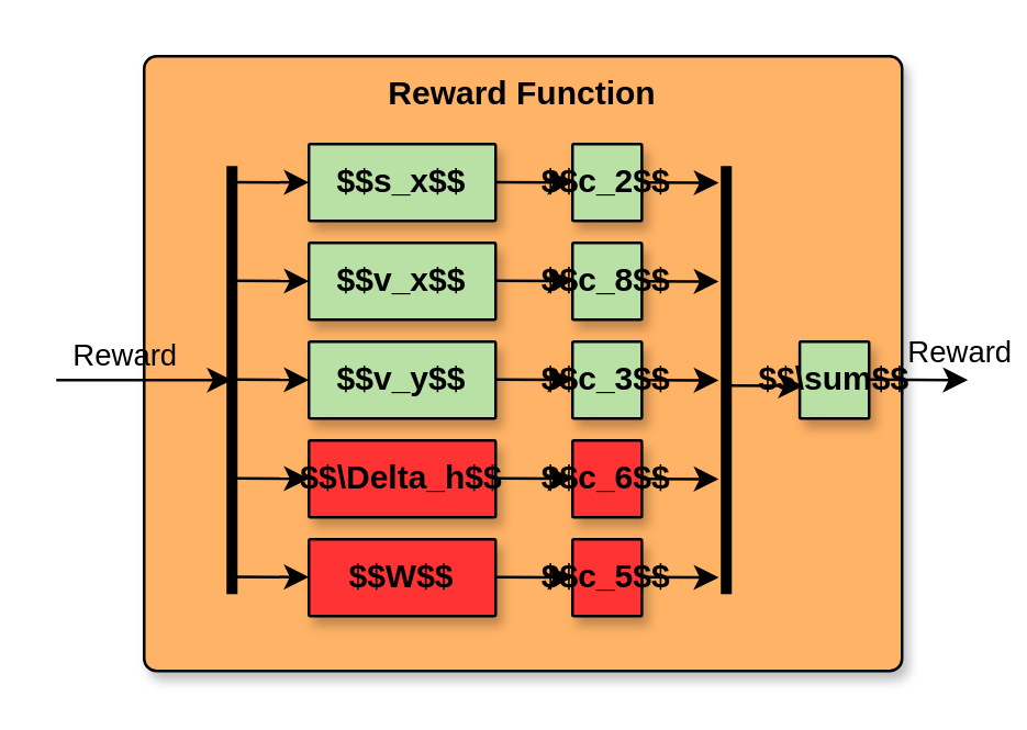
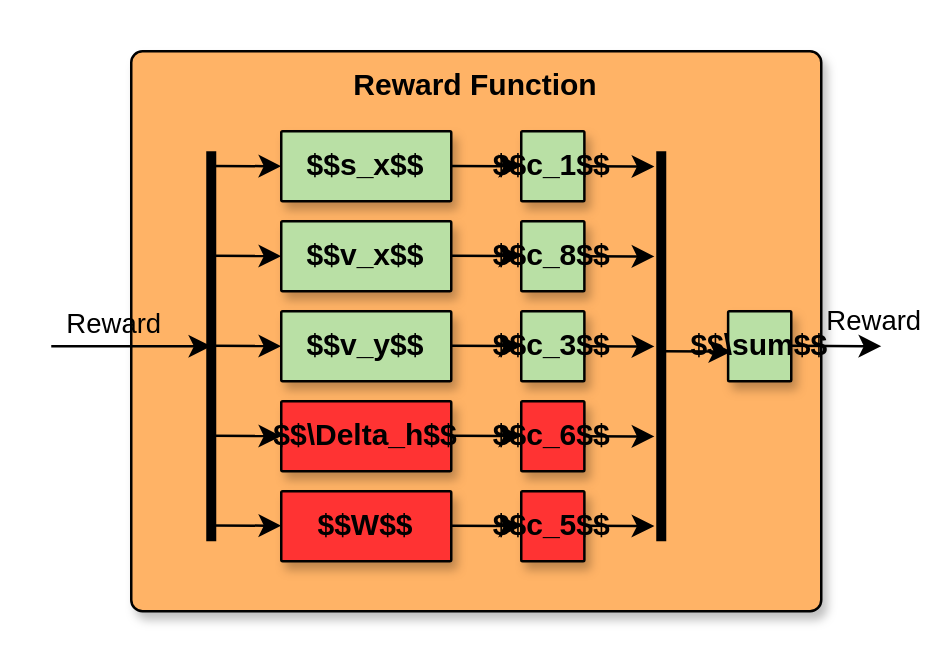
  <mxCell id="0" />
  <mxCell id="1" parent="0" />
  <mxCell id="2" value="Reward Function" style="rounded=1;whiteSpace=wrap;html=1;align=center;verticalAlign=top;arcSize=2;fontStyle=1;fillColor=#FFB366;fontColor=#000000;strokeColor=#000000;glass=0;shadow=1;" parent="1" vertex="1"><mxGeometry x="52" y="20" width="276" height="224" as="geometry" /></mxCell>
  <mxCell id="3" value="$$v_x$$" style="rounded=1;whiteSpace=wrap;html=1;align=center;verticalAlign=middle;arcSize=2;fontStyle=1;fillColor=#B9E0A5;fontColor=#000000;strokeColor=#000000;glass=0;shadow=1;" parent="1" vertex="1"><mxGeometry x="112" y="88" width="68" height="28" as="geometry" /></mxCell>
  <mxCell id="4" value="$$s_x$$" style="rounded=1;whiteSpace=wrap;html=1;align=center;verticalAlign=middle;arcSize=2;fontStyle=1;fillColor=#B9E0A5;fontColor=#000000;strokeColor=#000000;glass=0;shadow=1;" parent="1" vertex="1"><mxGeometry x="112" y="52" width="68" height="28" as="geometry" /></mxCell>
  <mxCell id="5" value="$$v_y$$" style="rounded=1;whiteSpace=wrap;html=1;align=center;verticalAlign=middle;arcSize=2;fontStyle=1;fillColor=#B9E0A5;fontColor=#000000;strokeColor=#000000;glass=0;shadow=1;" parent="1" vertex="1"><mxGeometry x="112" y="124" width="68" height="28" as="geometry" /></mxCell>
  <mxCell id="6" value="$$\Delta_h$$" style="rounded=1;whiteSpace=wrap;html=1;align=center;verticalAlign=middle;arcSize=2;fontStyle=1;fillColor=#FF3333;fontColor=#000000;strokeColor=#000000;glass=0;shadow=1;" parent="1" vertex="1"><mxGeometry x="112" y="160" width="68" height="28" as="geometry" /></mxCell>
  <mxCell id="7" value="$$W$$" style="rounded=1;whiteSpace=wrap;html=1;align=center;verticalAlign=middle;arcSize=2;fontStyle=1;fillColor=#FF3333;fontColor=#000000;strokeColor=#000000;glass=0;shadow=1;" parent="1" vertex="1"><mxGeometry x="112" y="196" width="68" height="28" as="geometry" /></mxCell>
- <mxCell id="8" value="$$c_2$$" style="rounded=1;whiteSpace=wrap;html=1;align=center;verticalAlign=middle;arcSize=2;fontStyle=1;fillColor=#B9E0A5;fontColor=#000000;strokeColor=#000000;glass=0;shadow=1;" parent="1" vertex="1"><mxGeometry x="208" y="52" width="25.25" height="28" as="geometry" /></mxCell>
+ <mxCell id="8" value="$$c_1$$" style="rounded=1;whiteSpace=wrap;html=1;align=center;verticalAlign=middle;arcSize=2;fontStyle=1;fillColor=#B9E0A5;fontColor=#000000;strokeColor=#000000;glass=0;shadow=1;" parent="1" vertex="1"><mxGeometry x="208" y="52" width="25.25" height="28" as="geometry" /></mxCell>
  <mxCell id="9" value="$$c_8$$" style="rounded=1;whiteSpace=wrap;html=1;align=center;verticalAlign=middle;arcSize=2;fontStyle=1;fillColor=#B9E0A5;fontColor=#000000;strokeColor=#000000;glass=0;shadow=1;" parent="1" vertex="1"><mxGeometry x="208" y="88" width="25.25" height="28" as="geometry" /></mxCell>
  <mxCell id="10" value="$$c_3$$" style="rounded=1;whiteSpace=wrap;html=1;align=center;verticalAlign=middle;arcSize=2;fontStyle=1;fillColor=#B9E0A5;fontColor=#000000;strokeColor=#000000;glass=0;shadow=1;" parent="1" vertex="1"><mxGeometry x="208" y="124" width="25.25" height="28" as="geometry" /></mxCell>
  <mxCell id="11" value="$$c_6$$" style="rounded=1;whiteSpace=wrap;html=1;align=center;verticalAlign=middle;arcSize=2;fontStyle=1;fillColor=#FF3333;fontColor=#000000;strokeColor=#000000;glass=0;shadow=1;" parent="1" vertex="1"><mxGeometry x="208" y="160" width="25.25" height="28" as="geometry" /></mxCell>
  <mxCell id="12" value="$$c_5$$" style="rounded=1;whiteSpace=wrap;html=1;align=center;verticalAlign=middle;arcSize=2;fontStyle=1;fillColor=#FF3333;fontColor=#000000;strokeColor=#000000;glass=0;shadow=1;" parent="1" vertex="1"><mxGeometry x="208" y="196" width="25.25" height="28" as="geometry" /></mxCell>
  <mxCell id="13" value="" style="endArrow=classic;html=1;rounded=0;verticalAlign=middle;strokeColor=#000000;shadow=0;fontColor=#000000;align=center;endFill=1;labelBackgroundColor=none;entryX=0;entryY=0.5;entryDx=0;entryDy=0;" parent="1" target="8" edge="1"><mxGeometry x="-0.035" width="50" height="50" relative="1" as="geometry"><mxPoint x="180" y="65.86" as="sourcePoint" /><mxPoint x="212" y="68" as="targetPoint" /><Array as="points" /><mxPoint as="offset" /></mxGeometry></mxCell>
  <mxCell id="14" value="" style="endArrow=classic;html=1;rounded=0;verticalAlign=middle;strokeColor=#000000;shadow=0;fontColor=#000000;align=center;endFill=1;labelBackgroundColor=none;entryX=0;entryY=0.5;entryDx=0;entryDy=0;" parent="1" edge="1"><mxGeometry x="-0.035" width="50" height="50" relative="1" as="geometry"><mxPoint x="180" y="101.83" as="sourcePoint" /><mxPoint x="208" y="101.97" as="targetPoint" /><Array as="points" /><mxPoint as="offset" /></mxGeometry></mxCell>
  <mxCell id="15" value="" style="endArrow=classic;html=1;rounded=0;verticalAlign=middle;strokeColor=#000000;shadow=0;fontColor=#000000;align=center;endFill=1;labelBackgroundColor=none;entryX=0;entryY=0.5;entryDx=0;entryDy=0;" parent="1" edge="1"><mxGeometry x="-0.035" width="50" height="50" relative="1" as="geometry"><mxPoint x="180" y="137.83" as="sourcePoint" /><mxPoint x="208" y="137.97" as="targetPoint" /><Array as="points" /><mxPoint as="offset" /></mxGeometry></mxCell>
  <mxCell id="16" value="" style="endArrow=classic;html=1;rounded=0;verticalAlign=middle;strokeColor=#000000;shadow=0;fontColor=#000000;align=center;endFill=1;labelBackgroundColor=none;entryX=0;entryY=0.5;entryDx=0;entryDy=0;" parent="1" edge="1"><mxGeometry x="-0.035" width="50" height="50" relative="1" as="geometry"><mxPoint x="180" y="173.83" as="sourcePoint" /><mxPoint x="208" y="173.97" as="targetPoint" /><Array as="points" /><mxPoint as="offset" /></mxGeometry></mxCell>
  <mxCell id="17" value="" style="endArrow=classic;html=1;rounded=0;verticalAlign=middle;strokeColor=#000000;shadow=0;fontColor=#000000;align=center;endFill=1;labelBackgroundColor=none;entryX=0;entryY=0.5;entryDx=0;entryDy=0;" parent="1" edge="1"><mxGeometry x="-0.035" width="50" height="50" relative="1" as="geometry"><mxPoint x="180" y="209.83" as="sourcePoint" /><mxPoint x="208" y="209.97" as="targetPoint" /><Array as="points" /><mxPoint as="offset" /></mxGeometry></mxCell>
  <mxCell id="18" value="$$\sum$$" style="rounded=1;whiteSpace=wrap;html=1;align=center;verticalAlign=middle;arcSize=2;fontStyle=1;fillColor=#B9E0A5;fontColor=#000000;strokeColor=#000000;glass=0;shadow=1;" parent="1" vertex="1"><mxGeometry x="290.75" y="124" width="25.25" height="28" as="geometry" /></mxCell>
  <mxCell id="19" value="" style="endArrow=none;html=1;rounded=0;verticalAlign=middle;strokeColor=#000000;shadow=0;fontColor=#000000;align=center;endFill=0;labelBackgroundColor=none;strokeWidth=4;" parent="1" edge="1"><mxGeometry x="-0.035" width="50" height="50" relative="1" as="geometry"><mxPoint x="264" y="60" as="sourcePoint" /><mxPoint x="264" y="216" as="targetPoint" /><Array as="points"><mxPoint x="264" y="108" /></Array><mxPoint as="offset" /></mxGeometry></mxCell>
  <mxCell id="20" value="" style="endArrow=classic;html=1;rounded=0;verticalAlign=middle;strokeColor=#000000;shadow=0;fontColor=#000000;align=center;endFill=1;labelBackgroundColor=none;entryX=0;entryY=0.5;entryDx=0;entryDy=0;" parent="1" edge="1"><mxGeometry x="-0.035" width="50" height="50" relative="1" as="geometry"><mxPoint x="233.25" y="209.8" as="sourcePoint" /><mxPoint x="261.25" y="209.94" as="targetPoint" /><Array as="points" /><mxPoint as="offset" /></mxGeometry></mxCell>
  <mxCell id="21" value="" style="endArrow=classic;html=1;rounded=0;verticalAlign=middle;strokeColor=#000000;shadow=0;fontColor=#000000;align=center;endFill=1;labelBackgroundColor=none;entryX=0;entryY=0.5;entryDx=0;entryDy=0;" parent="1" edge="1"><mxGeometry x="-0.035" width="50" height="50" relative="1" as="geometry"><mxPoint x="233.25" y="66" as="sourcePoint" /><mxPoint x="261.25" y="66.14" as="targetPoint" /><Array as="points" /><mxPoint as="offset" /></mxGeometry></mxCell>
  <mxCell id="22" value="" style="endArrow=classic;html=1;rounded=0;verticalAlign=middle;strokeColor=#000000;shadow=0;fontColor=#000000;align=center;endFill=1;labelBackgroundColor=none;entryX=0;entryY=0.5;entryDx=0;entryDy=0;" parent="1" edge="1"><mxGeometry x="-0.035" width="50" height="50" relative="1" as="geometry"><mxPoint x="233.25" y="101.97" as="sourcePoint" /><mxPoint x="261.25" y="102.11" as="targetPoint" /><Array as="points" /><mxPoint as="offset" /></mxGeometry></mxCell>
  <mxCell id="23" value="" style="endArrow=classic;html=1;rounded=0;verticalAlign=middle;strokeColor=#000000;shadow=0;fontColor=#000000;align=center;endFill=1;labelBackgroundColor=none;entryX=0;entryY=0.5;entryDx=0;entryDy=0;" parent="1" edge="1"><mxGeometry x="-0.035" width="50" height="50" relative="1" as="geometry"><mxPoint x="233.25" y="137.97" as="sourcePoint" /><mxPoint x="261.25" y="138.11" as="targetPoint" /><Array as="points" /><mxPoint as="offset" /></mxGeometry></mxCell>
  <mxCell id="24" value="" style="endArrow=classic;html=1;rounded=0;verticalAlign=middle;strokeColor=#000000;shadow=0;fontColor=#000000;align=center;endFill=1;labelBackgroundColor=none;entryX=0;entryY=0.5;entryDx=0;entryDy=0;" parent="1" edge="1"><mxGeometry x="-0.035" width="50" height="50" relative="1" as="geometry"><mxPoint x="233.25" y="173.97" as="sourcePoint" /><mxPoint x="261.25" y="174.11" as="targetPoint" /><Array as="points" /><mxPoint as="offset" /></mxGeometry></mxCell>
  <mxCell id="25" value="" style="endArrow=classic;html=1;rounded=0;verticalAlign=middle;strokeColor=#000000;shadow=0;fontColor=#000000;align=center;endFill=1;labelBackgroundColor=none;entryX=0;entryY=0.5;entryDx=0;entryDy=0;" parent="1" edge="1"><mxGeometry x="-0.035" width="50" height="50" relative="1" as="geometry"><mxPoint x="264" y="140" as="sourcePoint" /><mxPoint x="292" y="140.14" as="targetPoint" /><Array as="points" /><mxPoint as="offset" /></mxGeometry></mxCell>
  <mxCell id="26" value="" style="endArrow=classic;html=1;rounded=0;verticalAlign=middle;strokeColor=#000000;shadow=0;fontColor=#000000;align=center;endFill=1;labelBackgroundColor=none;" parent="1" edge="1"><mxGeometry x="-0.035" width="50" height="50" relative="1" as="geometry"><mxPoint x="316" y="137.8" as="sourcePoint" /><mxPoint x="352" y="138" as="targetPoint" /><Array as="points" /><mxPoint as="offset" /></mxGeometry></mxCell>
  <mxCell id="27" value="&lt;font&gt;Reward&lt;/font&gt;" style="edgeLabel;html=1;align=center;verticalAlign=middle;resizable=0;points=[];labelBackgroundColor=none;fontColor=#000000;" parent="26" vertex="1" connectable="0"><mxGeometry x="0.031" y="1" relative="1" as="geometry"><mxPoint x="13" y="-9" as="offset" /></mxGeometry></mxCell>
  <mxCell id="28" value="" style="endArrow=none;html=1;rounded=0;verticalAlign=middle;strokeColor=#000000;shadow=0;fontColor=#000000;align=center;endFill=0;labelBackgroundColor=none;strokeWidth=4;" parent="1" edge="1"><mxGeometry x="-0.035" width="50" height="50" relative="1" as="geometry"><mxPoint x="84" y="60" as="sourcePoint" /><mxPoint x="84" y="216" as="targetPoint" /><Array as="points"><mxPoint x="84" y="108" /></Array><mxPoint as="offset" /></mxGeometry></mxCell>
  <mxCell id="29" value="" style="endArrow=classic;html=1;rounded=0;verticalAlign=middle;strokeColor=#000000;shadow=0;fontColor=#000000;align=center;endFill=1;labelBackgroundColor=none;entryX=0;entryY=0.5;entryDx=0;entryDy=0;" parent="1" edge="1"><mxGeometry x="-0.035" width="50" height="50" relative="1" as="geometry"><mxPoint x="84" y="209.66" as="sourcePoint" /><mxPoint x="112" y="209.8" as="targetPoint" /><Array as="points" /><mxPoint as="offset" /></mxGeometry></mxCell>
  <mxCell id="30" value="" style="endArrow=classic;html=1;rounded=0;verticalAlign=middle;strokeColor=#000000;shadow=0;fontColor=#000000;align=center;endFill=1;labelBackgroundColor=none;entryX=0;entryY=0.5;entryDx=0;entryDy=0;" parent="1" edge="1"><mxGeometry x="-0.035" width="50" height="50" relative="1" as="geometry"><mxPoint x="84" y="65.86" as="sourcePoint" /><mxPoint x="112" y="66" as="targetPoint" /><Array as="points" /><mxPoint as="offset" /></mxGeometry></mxCell>
  <mxCell id="31" value="" style="endArrow=classic;html=1;rounded=0;verticalAlign=middle;strokeColor=#000000;shadow=0;fontColor=#000000;align=center;endFill=1;labelBackgroundColor=none;entryX=0;entryY=0.5;entryDx=0;entryDy=0;" parent="1" edge="1"><mxGeometry x="-0.035" width="50" height="50" relative="1" as="geometry"><mxPoint x="84" y="101.83" as="sourcePoint" /><mxPoint x="112" y="101.97" as="targetPoint" /><Array as="points" /><mxPoint as="offset" /></mxGeometry></mxCell>
  <mxCell id="32" value="" style="endArrow=classic;html=1;rounded=0;verticalAlign=middle;strokeColor=#000000;shadow=0;fontColor=#000000;align=center;endFill=1;labelBackgroundColor=none;entryX=0;entryY=0.5;entryDx=0;entryDy=0;" parent="1" edge="1"><mxGeometry x="-0.035" width="50" height="50" relative="1" as="geometry"><mxPoint x="84" y="137.83" as="sourcePoint" /><mxPoint x="112" y="137.97" as="targetPoint" /><Array as="points" /><mxPoint as="offset" /></mxGeometry></mxCell>
  <mxCell id="33" value="" style="endArrow=classic;html=1;rounded=0;verticalAlign=middle;strokeColor=#000000;shadow=0;fontColor=#000000;align=center;endFill=1;labelBackgroundColor=none;entryX=0;entryY=0.5;entryDx=0;entryDy=0;" parent="1" edge="1"><mxGeometry x="-0.035" width="50" height="50" relative="1" as="geometry"><mxPoint x="84" y="173.83" as="sourcePoint" /><mxPoint x="112" y="173.97" as="targetPoint" /><Array as="points" /><mxPoint as="offset" /></mxGeometry></mxCell>
  <mxCell id="34" value="" style="endArrow=classic;html=1;rounded=0;verticalAlign=middle;strokeColor=#000000;shadow=0;fontColor=#000000;align=center;endFill=1;labelBackgroundColor=none;" parent="1" edge="1"><mxGeometry x="-0.035" width="50" height="50" relative="1" as="geometry"><mxPoint x="20" y="138" as="sourcePoint" /><mxPoint x="84" y="138" as="targetPoint" /><Array as="points" /><mxPoint as="offset" /></mxGeometry></mxCell>
  <mxCell id="35" value="&lt;font&gt;Reward&lt;/font&gt;" style="edgeLabel;html=1;align=center;verticalAlign=middle;resizable=0;points=[];labelBackgroundColor=none;fontColor=#000000;" parent="34" vertex="1" connectable="0"><mxGeometry x="0.031" y="1" relative="1" as="geometry"><mxPoint x="-9" y="-9" as="offset" /></mxGeometry></mxCell>
